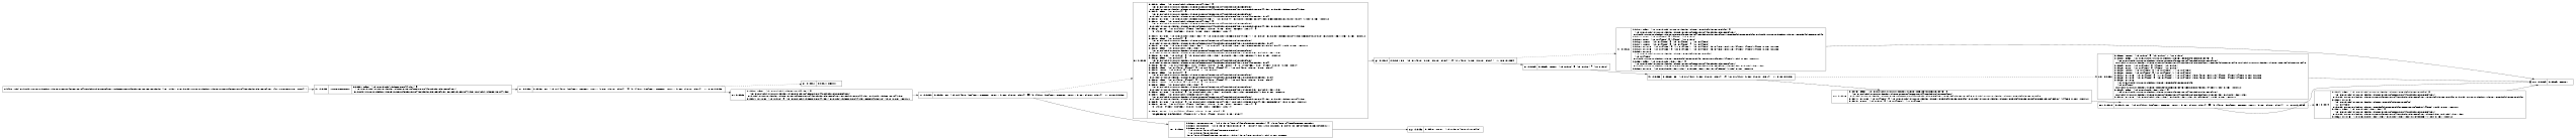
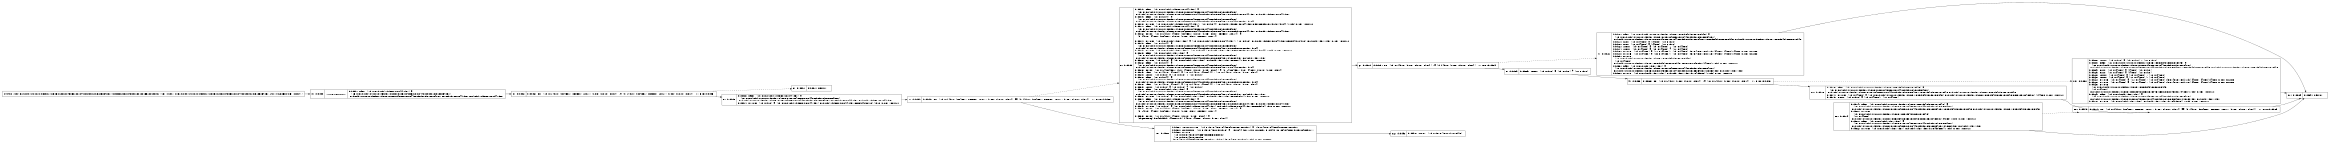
  digraph {
    fontname="DejaVu Sans Mono"
    rankdir=LR
    node [fontname="DejaVu Sans Mono" shape=record]
    edge [fontname="DejaVu Sans Mono"]
    n1 [label="{0\:\ 0x0000|MTH_ENTER_BLOCK\l|0x0000: IGET  (r0 I:android.widget.ScrollView) = \l  (r5 I:android.support.design.shape.InterpolateOnScrollPositionChangeHelper)\l android.support.design.shape.InterpolateOnScrollPositionChangeHelper.containingScrollView android.widget.ScrollView \l}"]
    n2 [label="{1\:\ 0x0002|0x0002: IF  (r0 I:?[int, boolean, OBJECT, ARRAY, byte, short, char]) != (0 ?[int, boolean, OBJECT, ARRAY, byte, short, char])  \-\> B:3:0x0005 \l}"]
    n3 [label="{2\:\ 0x0004|0x0004: RETURN   \l}"]
    n4 [label="{3\:\ 0x0005|0x0005: IGET  (r0 I:android.widget.ScrollView) = \l  (r5 I:android.support.design.shape.InterpolateOnScrollPositionChangeHelper)\l android.support.design.shape.InterpolateOnScrollPositionChangeHelper.containingScrollView android.widget.ScrollView \l0x0007: INVOKE  (r0 I:int) = (r0 I:android.widget.ScrollView) android.widget.ScrollView.getChildCount():int type: VIRTUAL \l}"]
    n5 [label="{4\:\ 0x000b|0x000b: IF  (r0 I:?[int, boolean, OBJECT, ARRAY, byte, short, char]) == (0 ?[int, boolean, OBJECT, ARRAY, byte, short, char])  \-\> B:15:0x008a \l}"]
    n6 [label="{5\:\ 0x000d|0x000d: IGET  (r0 I:android.widget.ScrollView) = \l  (r5 I:android.support.design.shape.InterpolateOnScrollPositionChangeHelper)\l android.support.design.shape.InterpolateOnScrollPositionChangeHelper.containingScrollView android.widget.ScrollView \l0x000f: IGET  (r1 I:int[]) = \l  (r5 I:android.support.design.shape.InterpolateOnScrollPositionChangeHelper)\l android.support.design.shape.InterpolateOnScrollPositionChangeHelper.scrollLocation int[] \l0x0011: INVOKE  (r0 I:android.widget.ScrollView), (r1 I:int[]) android.widget.ScrollView.getLocationInWindow(int[]):void type: VIRTUAL \l0x0014: IGET  (r0 I:android.widget.ScrollView) = \l  (r5 I:android.support.design.shape.InterpolateOnScrollPositionChangeHelper)\l android.support.design.shape.InterpolateOnScrollPositionChangeHelper.containingScrollView android.widget.ScrollView \l0x0016: CONST  (r1 I:?[int, float, boolean, short, byte, char, OBJECT, ARRAY]) = \l  (0 ?[int, float, boolean, short, byte, char, OBJECT, ARRAY])\l \l0x0017: INVOKE  (r0 I:android.view.View) = (r0 I:android.widget.ScrollView), (r1 I:int) android.widget.ScrollView.getChildAt(int):android.view.View type: VIRTUAL \l0x001b: IGET  (r1 I:int[]) = \l  (r5 I:android.support.design.shape.InterpolateOnScrollPositionChangeHelper)\l android.support.design.shape.InterpolateOnScrollPositionChangeHelper.containerLocation int[] \l0x001d: INVOKE  (r0 I:android.view.View), (r1 I:int[]) android.view.View.getLocationInWindow(int[]):void type: VIRTUAL \l0x0020: IGET  (r0 I:android.view.View) = \l  (r5 I:android.support.design.shape.InterpolateOnScrollPositionChangeHelper)\l android.support.design.shape.InterpolateOnScrollPositionChangeHelper.shapedView android.view.View \l0x0022: INVOKE  (r0 I:int) = (r0 I:android.view.View) android.view.View.getTop():int type: VIRTUAL \l0x0026: IGET  (r1 I:int[]) = \l  (r5 I:android.support.design.shape.InterpolateOnScrollPositionChangeHelper)\l android.support.design.shape.InterpolateOnScrollPositionChangeHelper.scrollLocation int[] \l0x0028: CONST  (r2 I:?[boolean, int, float, short, byte, char]) = (1 ?[boolean, int, float, short, byte, char]) \l0x0029: AGET  (r1 I:?[int, float]) = (r1 I:?[int, float][]), (r2 I:?[int, short, byte, char]) \l0x002b: ARITH  (r0 I:int) = (r0 I:int) \- (r1 I:int) \l0x002c: IGET  (r1 I:int[]) = \l  (r5 I:android.support.design.shape.InterpolateOnScrollPositionChangeHelper)\l android.support.design.shape.InterpolateOnScrollPositionChangeHelper.containerLocation int[] \l0x002e: AGET  (r1 I:?[int, float]) = (r1 I:?[int, float][]), (r2 I:?[int, short, byte, char]) \l0x0030: ARITH  (r0 I:int) = (r0 I:int) + (r1 I:int) \l0x0031: IGET  (r1 I:android.view.View) = \l  (r5 I:android.support.design.shape.InterpolateOnScrollPositionChangeHelper)\l android.support.design.shape.InterpolateOnScrollPositionChangeHelper.shapedView android.view.View \l0x0033: INVOKE  (r1 I:int) = (r1 I:android.view.View) android.view.View.getHeight():int type: VIRTUAL \l0x0037: IGET  (r2 I:android.widget.ScrollView) = \l  (r5 I:android.support.design.shape.InterpolateOnScrollPositionChangeHelper)\l android.support.design.shape.InterpolateOnScrollPositionChangeHelper.containingScrollView android.widget.ScrollView \l0x0039: INVOKE  (r2 I:int) = (r2 I:android.widget.ScrollView) android.widget.ScrollView.getHeight():int type: VIRTUAL \l0x003d: CONST  (r3 I:?[int, float, boolean, short, byte, char, OBJECT, ARRAY]) = \l  (0 ?[int, float, boolean, short, byte, char, OBJECT, ARRAY])\l \l0x003e: CONST  (r4 I:?[int, float, short, byte, char]) = \l  (1065353216(0x3f800000, float:1.0) ?[int, float, short, byte, char])\l \l}"]
    n7 [label="{15\:\ 0x008a|0x008a: NEW_INSTANCE  (r0 I:java.lang.IllegalStateException) =  java.lang.IllegalStateException \l0x008c: CONST_STR  (r1 I:java.lang.String) =  \"Scroll bar must contain a child to calculate interpolation.\" \l0x008e: INVOKE  \l  (r0 I:java.lang.IllegalStateException)\l  (r1 I:java.lang.String)\l java.lang.IllegalStateException.\<init\>(java.lang.String):void type: DIRECT \l}"]
    n8 [label="{6\:\ 0x0040|0x0040: IF  (r0 I:?[int, byte, short, char]) \>= (0 ?[int, byte, short, char])  \-\> B:8:0x0059 \l}"]
    n9 [label="{16\:\ 0x0091|0x0091: THROW  (r0 I:java.lang.Throwable) \l}"]
    n10 [label="{7\:\ 0x0042|0x0042: IGET  (r2 I:android.support.design.shape.MaterialShapeDrawable) = \l  (r5 I:android.support.design.shape.InterpolateOnScrollPositionChangeHelper)\l android.support.design.shape.InterpolateOnScrollPositionChangeHelper.materialShapeDrawable android.support.design.shape.MaterialShapeDrawable \l0x0044: CAST  (r0 I:float) = (float) (r0 I:int) \l0x0045: CAST  (r1 I:float) = (float) (r1 I:int) \l0x0046: ARITH  (r0 I:float) = (r0 I:float) \/ (r1 I:float) \l0x0047: ARITH  (r0 I:float) = (r0 I:float) + (r4 I:float) \l0x0048: INVOKE  (r0 I:float) = (r4 I:float), (r0 I:float) java.lang.Math.min(float, float):float type: STATIC \l0x004c: INVOKE  (r0 I:float) = (r3 I:float), (r0 I:float) java.lang.Math.max(float, float):float type: STATIC \l0x0010: INVOKE  \l  (r2 I:android.support.design.shape.MaterialShapeDrawable)\l  (r0 I:float)\l android.support.design.shape.MaterialShapeDrawable.setInterpolation(float):void type: VIRTUAL \l0x0053: IGET  (r0 I:android.view.View) = \l  (r5 I:android.support.design.shape.InterpolateOnScrollPositionChangeHelper)\l android.support.design.shape.InterpolateOnScrollPositionChangeHelper.shapedView android.view.View \l0x0055: INVOKE  (r0 I:android.view.View) android.view.View.invalidate():void type: VIRTUAL \l}"]
    n11 [label="{8\:\ 0x0059|0x0059: ARITH  (r0 I:int) = (r0 I:int) + (r1 I:int) \l}"]
    n12 [label="{14\:\ 0x0089|0x0089: RETURN   \l}"]
    n13 [label="{9\:\ 0x005a|0x005a: IF  (r0 I:?[int, byte, short, char]) \<= (r2 I:?[int, byte, short, char])  \-\> B:11:0x0075 \l}"]
    n14 [label="{10\:\ 0x005c|0x005c: ARITH  (r0 I:int) = (r0 I:int) \- (r2 I:int) \l0x005d: IGET  (r2 I:android.support.design.shape.MaterialShapeDrawable) = \l  (r5 I:android.support.design.shape.InterpolateOnScrollPositionChangeHelper)\l android.support.design.shape.InterpolateOnScrollPositionChangeHelper.materialShapeDrawable android.support.design.shape.MaterialShapeDrawable \l0x005f: CAST  (r0 I:float) = (float) (r0 I:int) \l0x0060: CAST  (r1 I:float) = (float) (r1 I:int) \l0x0061: ARITH  (r0 I:float) = (r0 I:float) \/ (r1 I:float) \l0x0062: ARITH  (r0 I:float) = (r4 I:float) \- (r0 I:float) \l0x0064: INVOKE  (r0 I:float) = (r4 I:float), (r0 I:float) java.lang.Math.min(float, float):float type: STATIC \l0x0068: INVOKE  (r0 I:float) = (r3 I:float), (r0 I:float) java.lang.Math.max(float, float):float type: STATIC \l0x006c: INVOKE  \l  (r2 I:android.support.design.shape.MaterialShapeDrawable)\l  (r0 I:float)\l android.support.design.shape.MaterialShapeDrawable.setInterpolation(float):void type: VIRTUAL \l0x006f: IGET  (r0 I:android.view.View) = \l  (r5 I:android.support.design.shape.InterpolateOnScrollPositionChangeHelper)\l android.support.design.shape.InterpolateOnScrollPositionChangeHelper.shapedView android.view.View \l0x0071: INVOKE  (r0 I:android.view.View) android.view.View.invalidate():void type: VIRTUAL \l}"]
    n15 [label="{11\:\ 0x0075|0x0075: IGET  (r0 I:android.support.design.shape.MaterialShapeDrawable) = \l  (r5 I:android.support.design.shape.InterpolateOnScrollPositionChangeHelper)\l android.support.design.shape.InterpolateOnScrollPositionChangeHelper.materialShapeDrawable android.support.design.shape.MaterialShapeDrawable \l0x0077: INVOKE  (r0 I:float) = (r0 I:android.support.design.shape.MaterialShapeDrawable) android.support.design.shape.MaterialShapeDrawable.getInterpolation():float type: VIRTUAL \l0x007b: CMP_L  (r0 I:int) = (r0 I:float), (r4 I:float) \l}"]
    n16 [label="{12\:\ 0x007d|0x007d: IF  (r0 I:?[int, boolean, OBJECT, ARRAY, byte, short, char]) == (0 ?[int, boolean, OBJECT, ARRAY, byte, short, char])  \-\> B:14:0x0089 \l}"]
    n17 [label="{13\:\ 0x007f|0x007f: IGET  (r0 I:android.support.design.shape.MaterialShapeDrawable) = \l  (r5 I:android.support.design.shape.InterpolateOnScrollPositionChangeHelper)\l android.support.design.shape.InterpolateOnScrollPositionChangeHelper.materialShapeDrawable android.support.design.shape.MaterialShapeDrawable \l0x0081: INVOKE  \l  (r0 I:android.support.design.shape.MaterialShapeDrawable)\l  (r4 I:float)\l android.support.design.shape.MaterialShapeDrawable.setInterpolation(float):void type: VIRTUAL \l0x0084: IGET  (r0 I:android.view.View) = \l  (r5 I:android.support.design.shape.InterpolateOnScrollPositionChangeHelper)\l android.support.design.shape.InterpolateOnScrollPositionChangeHelper.shapedView android.view.View \l0x0086: INVOKE  (r0 I:android.view.View) android.view.View.invalidate():void type: VIRTUAL \l}"]
    n18 [label="{public void android.support.design.shape.InterpolateOnScrollPositionChangeHelper.updateInterpolationForScreenPosition((r5 'this' I:android.support.design.shape.InterpolateOnScrollPositionChangeHelper A[IMMUTABLE_TYPE, THIS])) }"]
    n1 -> n2
    n2 -> n3 [style=dashed]
    n2 -> n4
    n4 -> n5
    n5 -> n6 [style=dashed]
    n5 -> n7
    n6 -> n8
    n7 -> n9
    n8 -> n10 [style=dashed]
    n8 -> n11
    n10 -> n12
    n11 -> n13
    n13 -> n14 [style=dashed]
    n13 -> n15
    n14 -> n12
    n15 -> n16
    n16 -> n12
-   n16 -> n17 [style=dashed]
+   n17 -> n16 [style=dashed]
    n17 -> n12
    n18 -> n1
  }
